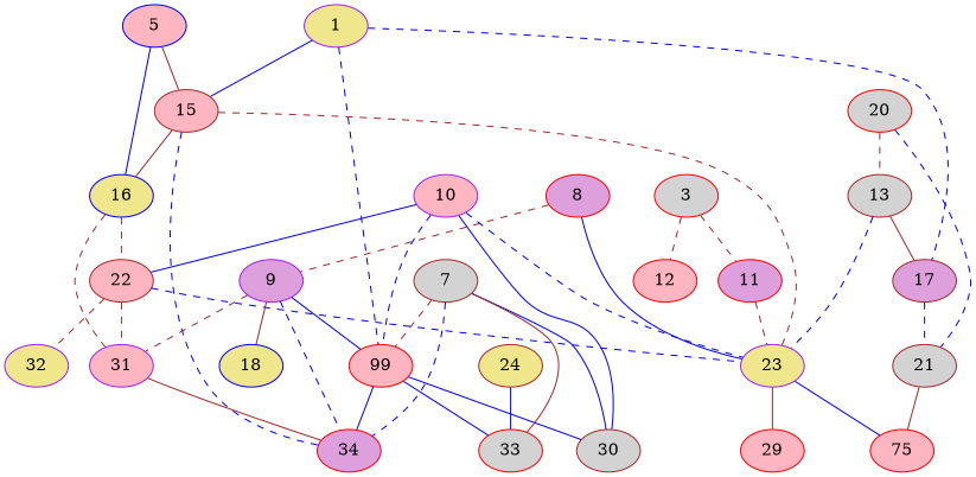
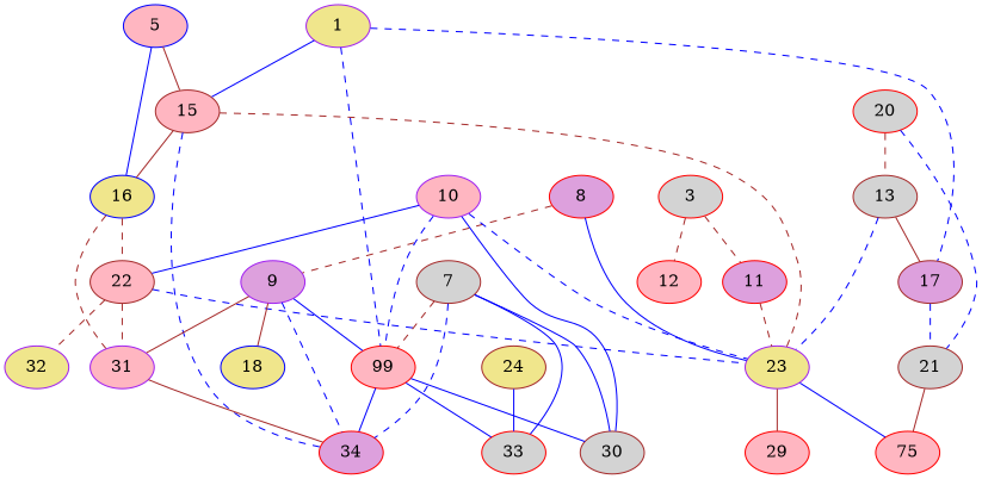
  graph {
    node [color=red fillcolor=lightpink style=filled]
    edge [color=blue style=dashed weight=1.0]
    1 [color=purple fillcolor=khaki]
    15 [color=brown]
    17 [color=brown fillcolor=plum]
    n4 [label=99]
    16 [color=blue fillcolor=khaki]
    34 [fillcolor=plum]
    23 [color=purple fillcolor=khaki]
    21 [color=brown fillcolor=lightgrey]
    30 [color=brown fillcolor=lightgrey]
    33 [fillcolor=lightgrey]
    3 [fillcolor=lightgrey]
    11 [fillcolor=plum]
    12
    13 [color=brown fillcolor=lightgrey]
    5 [color=blue]
    31 [color=purple]
    22 [color=brown]
    7 [color=brown fillcolor=lightgrey]
    8 [fillcolor=plum]
    9 [color=purple fillcolor=plum]
    18 [color=blue fillcolor=khaki]
    n22 [label=75]
    29
    10 [color=purple]
    32 [color=purple fillcolor=khaki]
    20 [fillcolor=lightgrey]
    24 [color=brown fillcolor=khaki]
    1 -- 15 [style=solid]
    1 -- 17
    1 -- n4
    15 -- 16 [color=brown style=solid]
    15 -- 34
    15 -- 23 [color=brown]
    17 -- 21
    n4 -- 34 [style=solid weight=2.0]
    n4 -- 30 [style=solid weight=2.0]
    n4 -- 33 [style=solid]
    16 -- 31 [color=brown]
    16 -- 22 [color=brown]
    23 -- n22 [style=solid]
    23 -- 29 [color=brown style=solid]
    21 -- n22 [color=brown style=solid]
    3 -- 11 [color=brown]
    3 -- 12 [color=brown]
    11 -- 23 [color=brown]
    13 -- 17 [color=brown style=solid]
    13 -- 23 [weight=2.0]
    5 -- 15 [color=brown style=solid]
    5 -- 16 [style=solid]
    31 -- 34 [color=brown style=solid weight=2.0]
    22 -- 23
    22 -- 31 [color=brown]
    22 -- 32 [color=brown]
    7 -- n4 [color=brown]
    7 -- 34 [weight=2.0]
    7 -- 30 [style=solid]
-   7 -- 33 [color=brown style=solid]
+   7 -- 33 [style=solid]
    8 -- 23 [style=solid]
    8 -- 9 [color=brown]
    9 -- n4 [style=solid]
    9 -- 34
-   9 -- 31 [color=brown]
+   9 -- 31 [color=brown style=solid]
    9 -- 18 [color=brown style=solid]
    10 -- n4
    10 -- 23
    10 -- 30 [style=solid]
    10 -- 22 [style=solid]
    20 -- 21
    20 -- 13 [color=brown]
    24 -- 33 [style=solid]
  }
